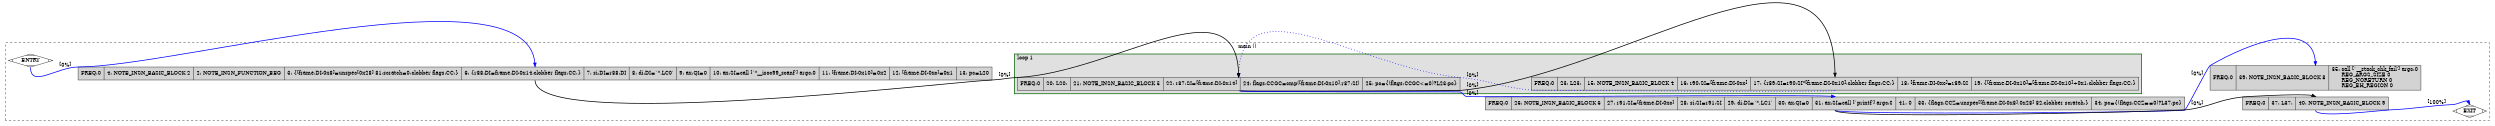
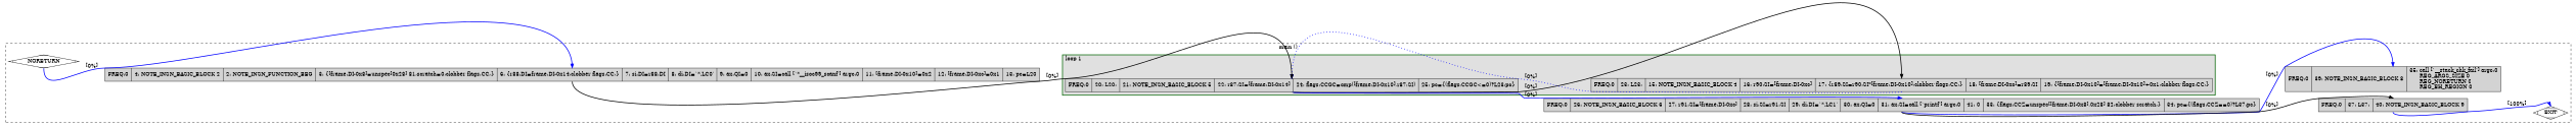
  digraph {
    rankdir=LR
    node [fillcolor=lightgrey shape=record style=filled]
    edge [color=blue constraint=true headport=n style="solid,bold" tailport=s weight=10]
    n1 [label="{ FREQ:0 |\ \ \ 20:\ L20:\l|\ \ \ 21:\ NOTE_INSN_BASIC_BLOCK\ 5\l|\ \ \ 22:\ r87:SI=[frame:DI-0x14]\l|\ \ \ 24:\ flags:CCGC=cmp([frame:DI-0x10],r87:SI)\l|\ \ \ 25:\ pc=\{(flags:CCGC\<=0)?L23:pc\}\l}"]
    n2 [label="{ FREQ:0 |\ \ \ 23:\ L23:\l|\ \ \ 15:\ NOTE_INSN_BASIC_BLOCK\ 4\l|\ \ \ 16:\ r90:SI=[frame:DI-0xc]\l|\ \ \ 17:\ \{r89:SI=r90:SI*[frame:DI-0x10];clobber\ flags:CC;\}\l|\ \ \ 18:\ [frame:DI-0xc]=r89:SI\l|\ \ \ 19:\ \{[frame:DI-0x10]=[frame:DI-0x10]+0x1;clobber\ flags:CC;\}\l}"]
    n3 [label="{ FREQ:0 |\ \ \ 26:\ NOTE_INSN_BASIC_BLOCK\ 6\l|\ \ \ 27:\ r91:SI=[frame:DI-0xc]\l|\ \ \ 28:\ si:SI=r91:SI\l|\ \ \ 29:\ di:DI=`*.LC1'\l|\ \ \ 30:\ ax:QI=0\l|\ \ \ 31:\ ax:SI=call\ [`printf']\ argc:0\l|\ \ \ 41:\ 0\l|\ \ \ 33:\ \{flags:CCZ=unspec[[frame:DI-0x8],0x28]\ 82;clobber\ scratch;\}\l|\ \ \ 34:\ pc=\{(flags:CCZ==0)?L37:pc\}\l}"]
-   n4 [fillcolor=white label=ENTRY shape=Mdiamond]
+   n4 [fillcolor=white label=NORETURN shape=Mdiamond]
    n5 [fillcolor=white label=EXIT shape=Mdiamond]
    n6 [label="{ FREQ:0 |\ \ \ \ 4:\ NOTE_INSN_BASIC_BLOCK\ 2\l|\ \ \ \ 2:\ NOTE_INSN_FUNCTION_BEG\l|\ \ \ \ 3:\ \{[frame:DI-0x8]=unspec[0x28]\ 81;scratch=0;clobber\ flags:CC;\}\l|\ \ \ \ 6:\ \{r88:DI=frame:DI-0x14;clobber\ flags:CC;\}\l|\ \ \ \ 7:\ si:DI=r88:DI\l|\ \ \ \ 8:\ di:DI=`*.LC0'\l|\ \ \ \ 9:\ ax:QI=0\l|\ \ \ 10:\ ax:SI=call\ [`*__isoc99_scanf']\ argc:0\l|\ \ \ 11:\ [frame:DI-0x10]=0x2\l|\ \ \ 12:\ [frame:DI-0xc]=0x1\l|\ \ \ 13:\ pc=L20\l}"]
    n7 [label="{ FREQ:0 |\ \ \ 39:\ NOTE_INSN_BASIC_BLOCK\ 8\l|\ \ \ 35:\ call\ [`__stack_chk_fail']\ argc:0\l\ \ \ \ \ \ REG_ARGS_SIZE\ 0\l\ \ \ \ \ \ REG_NORETURN\ 0\l\ \ \ \ \ \ REG_EH_REGION\ 0\l}"]
    n8 [label="{ FREQ:0 |\ \ \ 37:\ L37:\l|\ \ \ 40:\ NOTE_INSN_BASIC_BLOCK\ 9\l}"]
    subgraph cluster_1 {
      color=black
      label="main ()"
      style=dashed
      n3
      n4
      n5
      n6
      n7
      n8
      subgraph cluster_2 {
        color=darkgreen
        fillcolor=grey88
        label="loop 1"
        labeljust=l
        penwidth=2
        style=filled
        n1
        n2
      }
    }
    n1 -> n2 [color=black label="[0%]"]
    n1 -> n3 [label="[0%]" weight=100]
    n2 -> n1 [constraint=false label="[0%]" style="dotted,bold"]
    n3 -> n7 [label="[0%]" weight=100]
    n3 -> n8 [color=black label="[0%]"]
    n4 -> n5 [style=invis color="" weight=""]
    n4 -> n6 [label="[0%]" weight=100]
    n6 -> n1 [color=black label="[0%]"]
    n8 -> n5 [label="[100%]" weight=100]
  }
